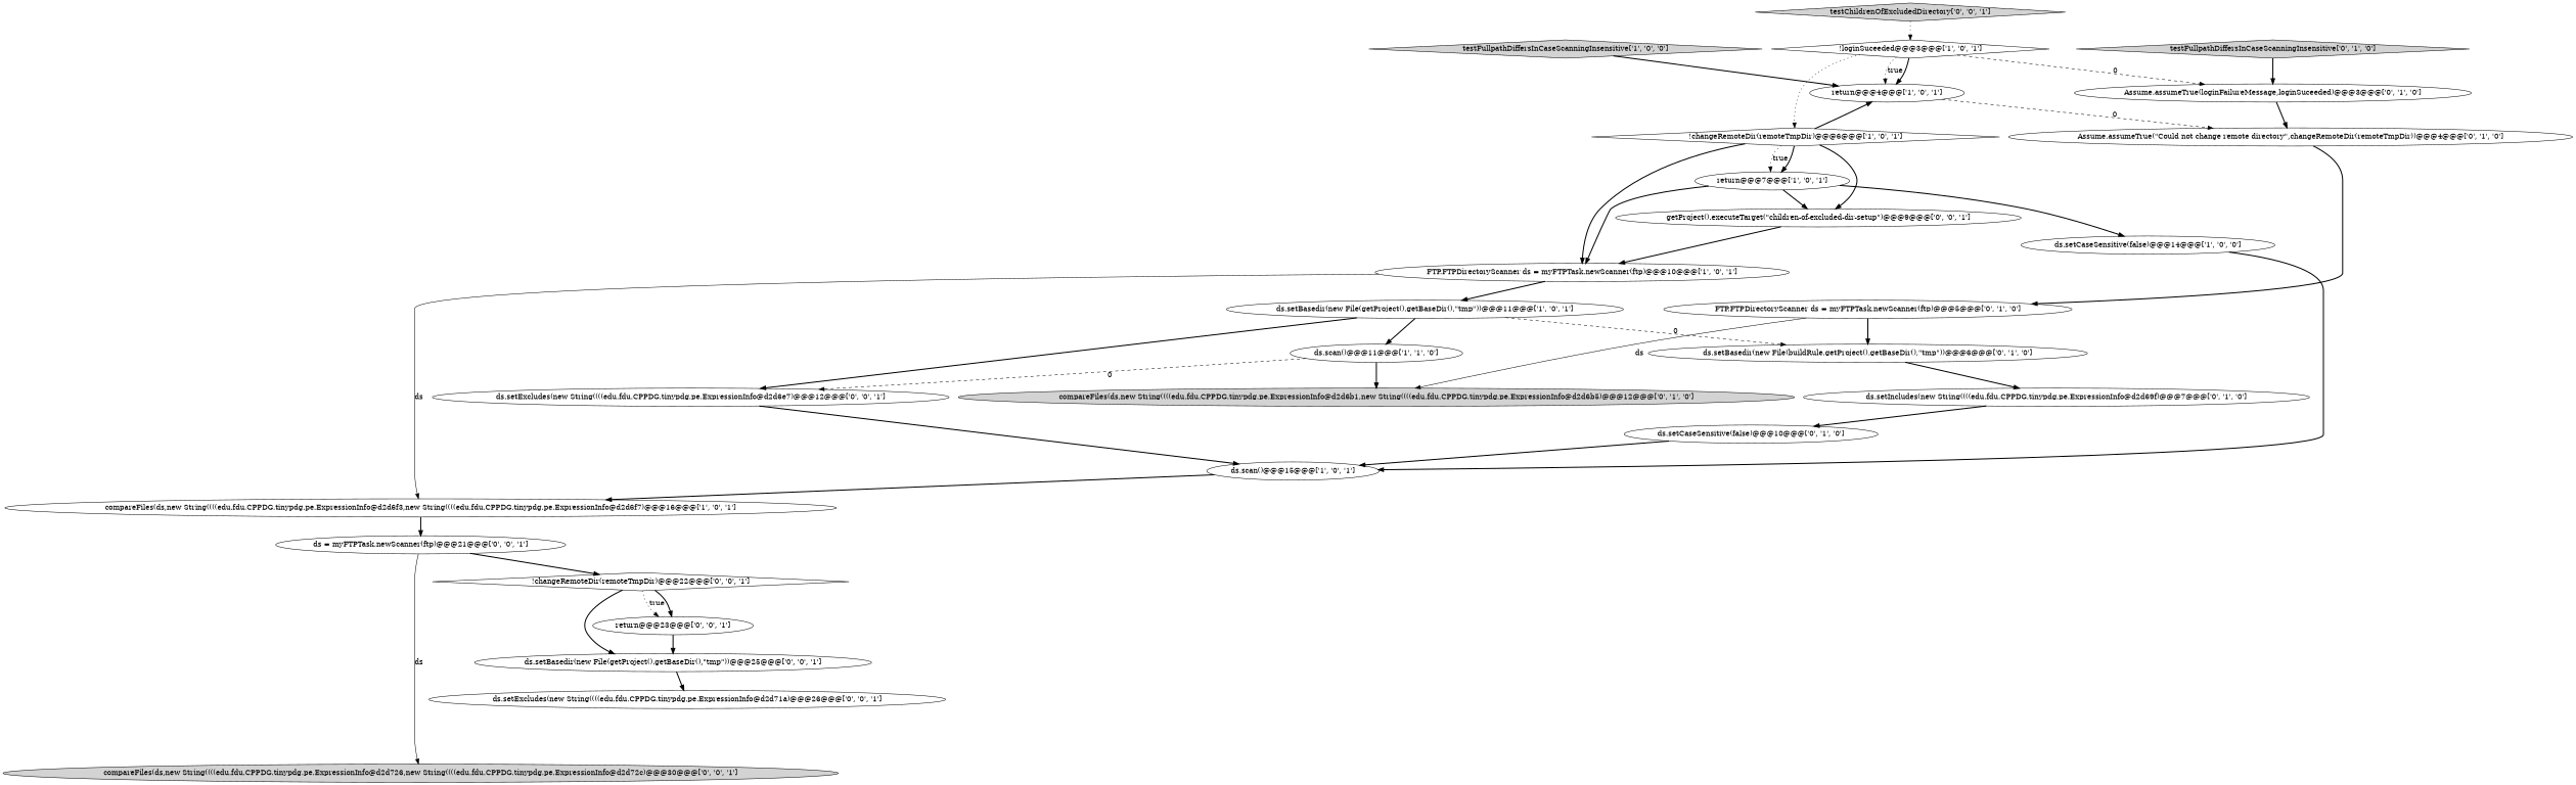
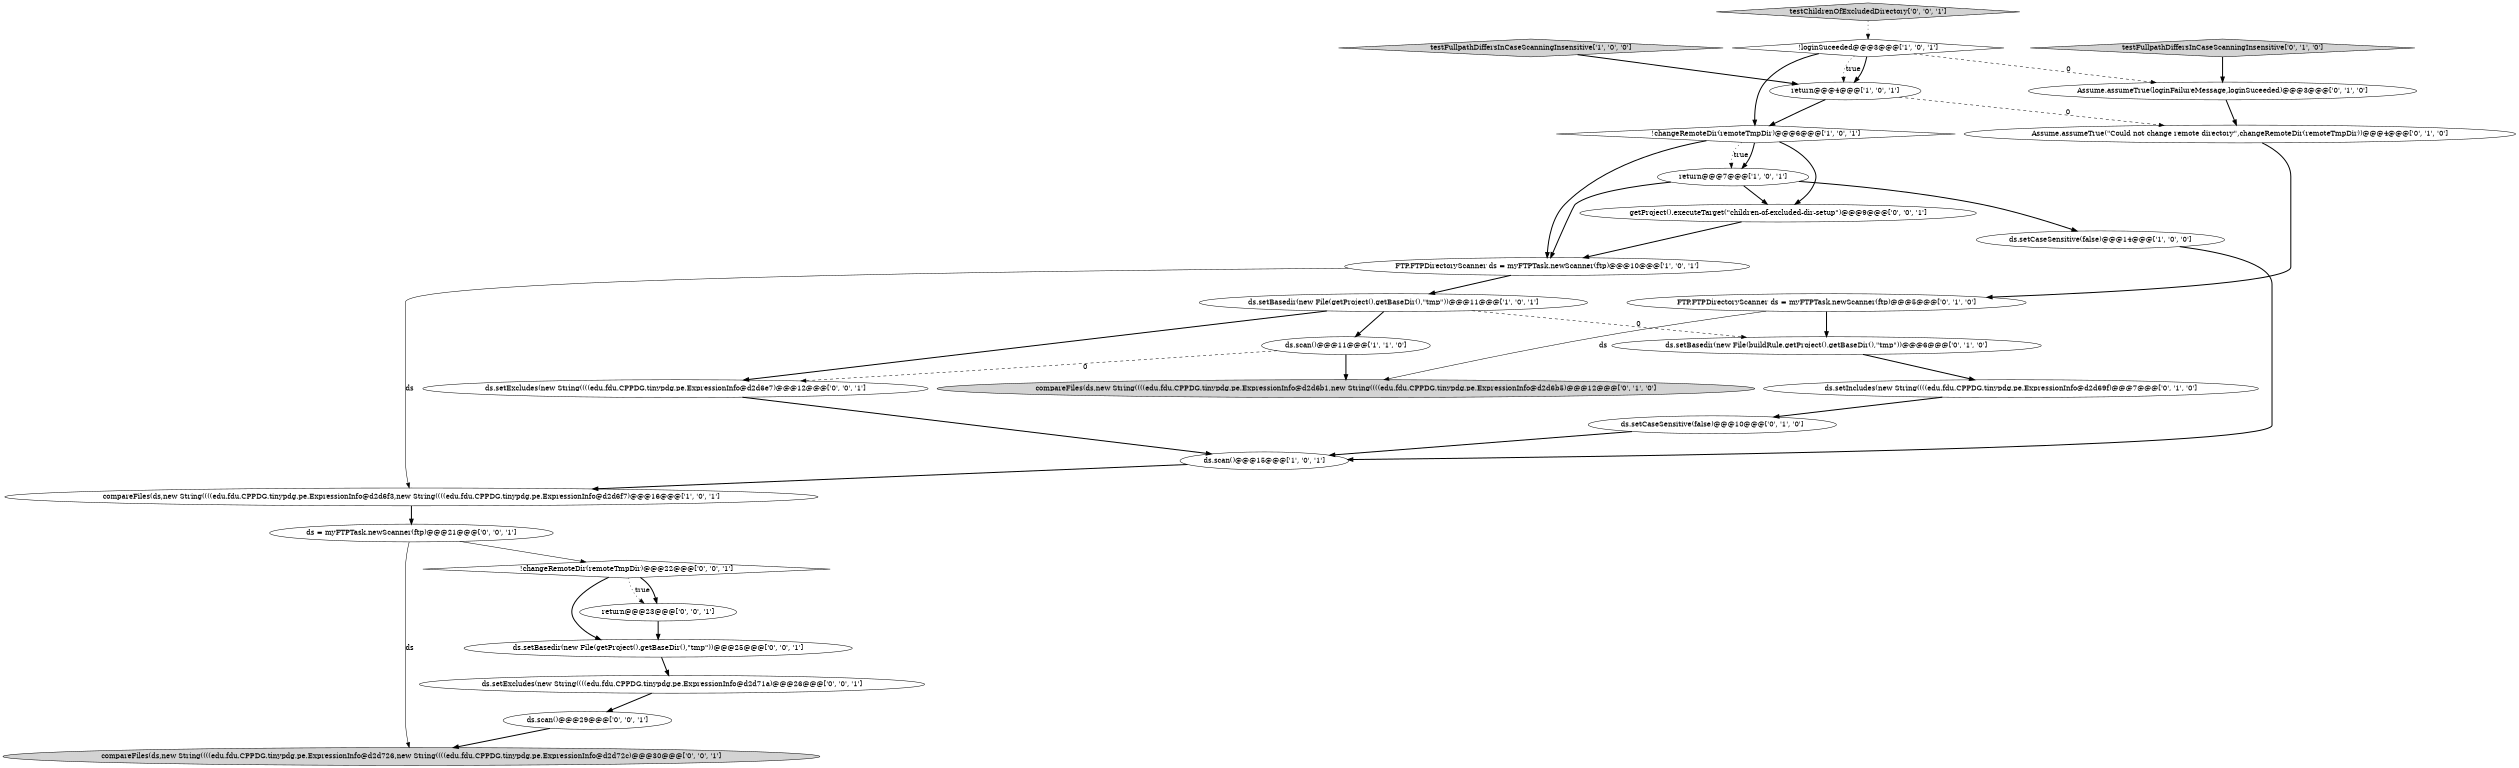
  digraph {
    node [fillcolor=white shape=ellipse style=filled]
    edge [style=bold]
    n1 [fillcolor=lightgray label="testFullpathDiffersInCaseScanningInsensitive['1', '0', '0']" shape=diamond]
    n2 [label="return@@@4@@@['1', '0', '1']"]
    n3 [label="!loginSuceeded@@@3@@@['1', '0', '1']" shape=diamond]
    n4 [label="!changeRemoteDir(remoteTmpDir)@@@6@@@['1', '0', '1']" shape=diamond]
    n5 [label="Assume.assumeTrue(loginFailureMessage,loginSuceeded)@@@3@@@['0', '1', '0']"]
    n6 [label="ds.setExcludes(new String((((edu.fdu.CPPDG.tinypdg.pe.ExpressionInfo@d2d6e7)@@@12@@@['0', '0', '1']"]
    n7 [label="ds.scan()@@@15@@@['1', '0', '1']"]
    n8 [label="compareFiles(ds,new String((((edu.fdu.CPPDG.tinypdg.pe.ExpressionInfo@d2d6f3,new String((((edu.fdu.CPPDG.tinypdg.pe.ExpressionInfo@d2d6f7)@@@16@@@['1', '0', '1']"]
    n9 [label="ds = myFTPTask.newScanner(ftp)@@@21@@@['0', '0', '1']"]
    n10 [label="!changeRemoteDir(remoteTmpDir)@@@22@@@['0', '0', '1']" shape=diamond]
    n11 [fillcolor=lightgray label="compareFiles(ds,new String((((edu.fdu.CPPDG.tinypdg.pe.ExpressionInfo@d2d726,new String((((edu.fdu.CPPDG.tinypdg.pe.ExpressionInfo@d2d72c)@@@30@@@['0', '0', '1']"]
    n12 [label="return@@@23@@@['0', '0', '1']"]
    n13 [label="ds.setBasedir(new File(getProject().getBaseDir(),\"tmp\"))@@@25@@@['0', '0', '1']"]
    n14 [label="FTP.FTPDirectoryScanner ds = myFTPTask.newScanner(ftp)@@@5@@@['0', '1', '0']"]
    n15 [label="ds.setBasedir(new File(buildRule.getProject().getBaseDir(),\"tmp\"))@@@6@@@['0', '1', '0']"]
    n16 [fillcolor=lightgray label="compareFiles(ds,new String((((edu.fdu.CPPDG.tinypdg.pe.ExpressionInfo@d2d6b1,new String((((edu.fdu.CPPDG.tinypdg.pe.ExpressionInfo@d2d6b5)@@@12@@@['0', '1', '0']"]
    n17 [label="ds.setIncludes(new String((((edu.fdu.CPPDG.tinypdg.pe.ExpressionInfo@d2d69f)@@@7@@@['0', '1', '0']"]
    n18 [label="ds.setExcludes(new String((((edu.fdu.CPPDG.tinypdg.pe.ExpressionInfo@d2d71a)@@@26@@@['0', '0', '1']"]
    n19 [label="ds.setCaseSensitive(false)@@@10@@@['0', '1', '0']"]
    n20 [label="ds.scan()@@@11@@@['1', '1', '0']"]
    n21 [label="return@@@7@@@['1', '0', '1']"]
    n22 [label="FTP.FTPDirectoryScanner ds = myFTPTask.newScanner(ftp)@@@10@@@['1', '0', '1']"]
    n23 [label="getProject().executeTarget(\"children-of-excluded-dir-setup\")@@@9@@@['0', '0', '1']"]
    n24 [label="ds.setCaseSensitive(false)@@@14@@@['1', '0', '0']"]
    n25 [label="ds.setBasedir(new File(getProject().getBaseDir(),\"tmp\"))@@@11@@@['1', '0', '1']"]
+   n26 [label="ds.scan()@@@29@@@['0', '0', '1']"]
    n27 [label="Assume.assumeTrue(\"Could not change remote directory\",changeRemoteDir(remoteTmpDir))@@@4@@@['0', '1', '0']"]
    n28 [fillcolor=lightgray label="testFullpathDiffersInCaseScanningInsensitive['0', '1', '0']" shape=diamond]
    n29 [fillcolor=lightgray label="testChildrenOfExcludedDirectory['0', '0', '1']" shape=diamond]
    n1 -> n2
-   n4 -> n2
+   n2 -> n4
    n2 -> n27 [label=0 style=dashed]
    n3 -> n2 [label=true style=dotted]
    n3 -> n2
-   n3 -> n4 [style=dotted]
+   n3 -> n4
    n3 -> n5 [label=0 style=dashed]
    n4 -> n21 [label=true style=dotted]
    n4 -> n21
    n4 -> n22
    n4 -> n23
    n5 -> n27
    n6 -> n7
    n7 -> n8
    n8 -> n9
-   n9 -> n10
+   n9 -> n10 [style=solid]
    n9 -> n11 [label=ds style=solid]
    n10 -> n12 [label=true style=dotted]
    n10 -> n12
    n10 -> n13
    n12 -> n13
    n13 -> n18
    n14 -> n15
    n14 -> n16 [label=ds style=solid]
    n15 -> n17
    n17 -> n19
+   n18 -> n26
    n19 -> n7
    n20 -> n6 [label=0 style=dashed]
    n20 -> n16
    n21 -> n22
    n21 -> n23
    n21 -> n24
    n22 -> n8 [label=ds style=solid]
    n22 -> n25
    n23 -> n22
    n24 -> n7
    n25 -> n6
    n25 -> n15 [label=0 style=dashed]
    n25 -> n20
+   n26 -> n11
    n27 -> n14
    n28 -> n5
    n29 -> n3 [style=dotted]
  }
